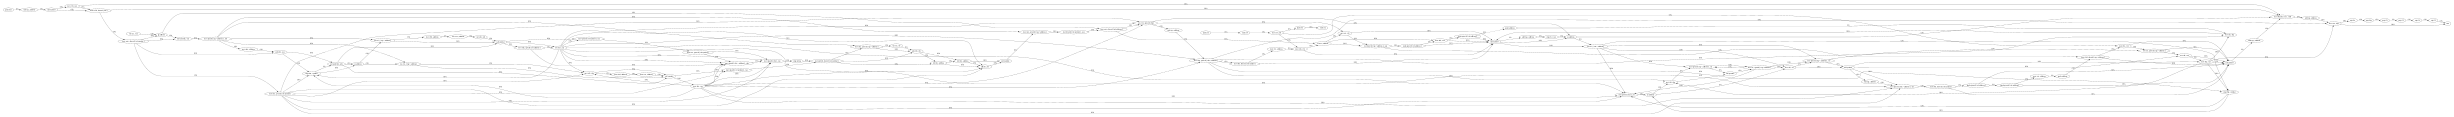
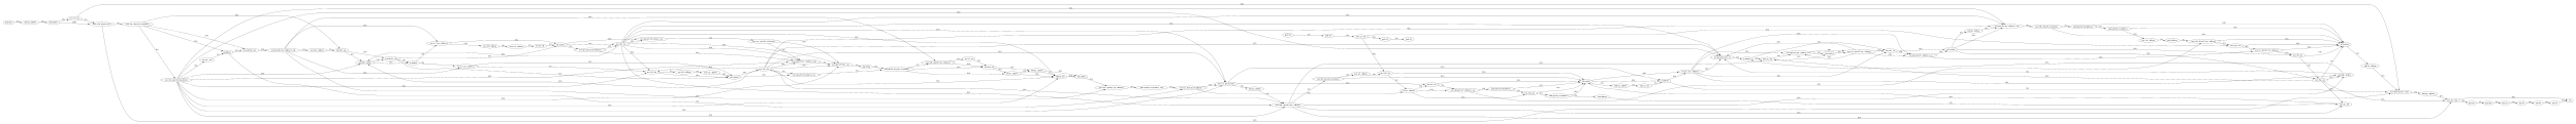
  digraph {
    fontname="Noto Serif"
    rankdir=LR
    node [fontname="Noto Serif"]
    edge [fontname="Noto Serif"]
    n1 [label="push r15"]
    n2 [label="push r14"]
    n3 [label="mov r14 , rdi"]
    n4 [label="push r13"]
    n5 [label="mov rdx , r14"]
    n6 [label="mov rdx , r14"]
    n7 [label="push r12"]
    n8 [label="or eax , address"]
    n9 [label="call symbol"]
    n10 [label="mov rsi , qword [ rsp + address ]"]
    n11 [label="call symbol"]
    n12 [label="push rbx"]
    n13 [label="sub rsp , address"]
    n14 [label="call symbol"]
    n15 [label="mov r13 , rax"]
    n16 [label="mov r15d , dword [ rax ]"]
    n17 [label="mov dword [ r13 ] , r15d"]
    n18 [label="mov eax , dword [ rel symbol ]"]
    n19 [label="add rsp , address"]
    n20 [label="mov rbx , qword [ rel symbol ]"]
    n21 [label="jg address"]
    n22 [label="movsxd rdx , eax"]
    n23 [label="sub edx , eax"]
    n24 [label="test eax , eax"]
    n25 [label="mov r12 , qword [ rbx ]"]
    n26 [label="mov rbp , qword [ rbx + address ]"]
    n27 [label="cmp rbx , symbol"]
    n28 [label="mov qword [ rbx ] , rsi"]
    n29 [label="mov qword [ rbx + address ] , rdx"]
    n30 [label="mov qword [ rbx ] , rax"]
    n31 [label="mov rdi , rbx"]
    n32 [label="mov qword [ rbx + address ] , rax"]
    n33 [label="add rdi , rbx"]
    n34 [label="mov eax , dword [ rel address ]"]
    n35 [label="mov qword [ rsp + address ] , rdx"]
    n36 [label="movsxd rdx , edx"]
    n37 [label="sub rsp , address"]
    n38 [label="mov rsi , r12"]
    n39 [label="ja address"]
    n40 [label="mov r8d , dword [ rel symbol ]"]
    n41 [label="mov rdi , rbp"]
    n42 [label="mov rax , rbp"]
    n43 [label="cmp rbp , symbol"]
    n44 [label="mov rdi , rbp"]
    n45 [label="je address"]
    n46 [label="je address"]
    n47 [label="jmp string"]
    n48 [label="call symbol"]
    n49 [label="mov r8d , address"]
    n50 [label="mov r8d , dword [ rel symbol ]"]
    n51 [label="call symbol"]
    n52 [label="mov dword [ rsp + address ] , eax"]
    n53 [label="mov r9d , eax"]
    n54 [label="mov edx , address"]
    n55 [label="lea rsi , [ rsp + address ]"]
    n56 [label="lea rsi , [ rsp + address ]"]
    n57 [label="mov rdx , qword [ rsp + address ]"]
    n58 [label="mov rax , qword [ rsp + address ]"]
    n59 [label="lea rsi , [ rax + address ]"]
    n60 [label="mov rcx , address"]
    n61 [label="pop rbx"]
    n62 [label=retn]
    n63 [label="mov qword [ rsp + address ] , rsi"]
    n64 [label="call symbol"]
    n65 [label="add rsp , address"]
    n66 [label="push qword [ rel address ]"]
    n67 [label="mov r9d , dword [ rsp + address ]"]
    n68 [label="push qword [ rel address ]"]
    n69 [label="push address"]
    n70 [label="cmp r12 , rax"]
    n71 [label="mov rdi , rsi"]
    n72 [label="mov qword [ rsp + address ] , rsi"]
    n73 [label="call symbol"]
    n74 [label="mov rsi , qword [ rsp + address ]"]
    n75 [label="call symbol"]
    n76 [label="mov r8d , address"]
    n77 [label="sub rdx , rdi"]
    n78 [label="xor esi , esi"]
    n79 [label="mov dword [ rel symbol ] , eax"]
    n80 [label="mov rdx , qword [ rel address ]"]
    n81 [label="mov rbx , rax"]
    n82 [label="mov qword [ rel symbol ] , rax"]
    n83 [label="mov rbx , rax"]
    n84 [label="mov qword [ rel symbol ] , rax"]
    n85 [label="mov ecx , address"]
    n86 [label="pop rbp"]
    n87 [label="pop r12"]
    n88 [label="pop r13"]
    n89 [label="pop r14"]
    n90 [label="pop r15"]
    n91 [label="sub rsp , address"]
    n92 [label="mov rdi , rax"]
    n93 [label="mov rbp , rax"]
    n94 [label="xor edi , edi"]
    n95 [label="mov rax , qword [ rel symbol ]"]
    n96 [label="movsxd rdi , dword [ rel symbol ]"]
    n97 [label="shl rdi , address"]
    n98 [label="shl rdx , address"]
    n99 [label="mov ecx , address"]
    n100 [label="push qword [ rel address ]"]
    n101 [label="push qword [ rel address ]"]
    n102 [label="add rsp , address"]
    n103 [label="mov rcx , address"]
    n104 [label="push address"]
    n1 -> n2 [label=CFG]
    n2 -> n3 [label=CFG]
    n3 -> n4 [label=CFG]
    n3 -> n5 [label=DFG]
    n3 -> n6 [label=DFG]
    n4 -> n7 [label=CFG]
    n5 -> n8 [label=CFG]
    n5 -> n9 [label=DFG]
    n6 -> n10 [label=CFG]
    n6 -> n11 [label=DFG]
    n8 -> n38 [label=CFG]
    n8 -> n52 [label=DFG]
    n8 -> n53 [label=DFG]
    n9 -> n39 [label=DFG]
    n9 -> n59 [label=DFG]
    n9 -> n65 [label=CFG]
    n10 -> n11 [label=DFG]
    n10 -> n92 [label=CFG]
    n11 -> n102 [label=CFG]
    n12 -> n13 [label=CFG]
    n13 -> n14 [label=CFG]
    n14 -> n15 [label=DFG]
    n14 -> n16 [label=DFG]
    n15 -> n16 [label=CFG]
    n15 -> n17 [label=DFG]
    n16 -> n17 [label=DFG]
    n16 -> n18 [label=CFG]
    n17 -> n19 [label=CFG]
    n18 -> n20 [label=CFG]
    n18 -> n21 [label=DFG]
    n18 -> n22 [label=DFG]
    n18 -> n23 [label=DFG]
    n19 -> n42 [label=CFG]
+   n20 -> n24 [label=CFG]
    n20 -> n25 [label=DFG]
+   n20 -> n26 [label=DFG]
    n20 -> n27 [label=DFG]
    n20 -> n28 [label=DFG]
    n20 -> n29 [label=DFG]
    n20 -> n30 [label=DFG]
    n20 -> n31 [label=DFG]
    n20 -> n32 [label=DFG]
    n20 -> n33 [label=DFG]
    n21 -> n22 [label=CFG]
    n21 -> n34 [label=CFG]
    n22 -> n35 [label=DFG]
    n23 -> n27 [label=CFG]
    n23 -> n36 [label=DFG]
    n24 -> n21 [label=CFG]
    n25 -> n37 [label=CFG]
    n25 -> n38 [label=DFG]
    n25 -> n39 [label=DFG]
    n26 -> n40 [label=CFG]
    n26 -> n41 [label=DFG]
    n26 -> n42 [label=DFG]
    n26 -> n43 [label=DFG]
    n26 -> n44 [label=DFG]
    n27 -> n36 [label=CFG]
    n27 -> n45 [label=DFG]
    n28 -> n46 [label=CFG]
    n29 -> n30 [label=CFG]
    n30 -> n47 [label=CFG]
    n31 -> n48 [label=DFG]
    n31 -> n49 [label=CFG]
    n32 -> n50 [label=CFG]
    n33 -> n51 [label=DFG]
    n34 -> n8 [label=DFG]
    n34 -> n25 [label=CFG]
    n35 -> n54 [label=CFG]
    n35 -> n55 [label=DFG]
    n35 -> n56 [label=DFG]
    n35 -> n57 [label=DFG]
    n35 -> n58 [label=DFG]
    n36 -> n45 [label=CFG]
    n36 -> n48 [label=DFG]
    n36 -> n75 [label=DFG]
    n37 -> n26 [label=CFG]
    n38 -> n9 [label=DFG]
    n38 -> n52 [label=CFG]
    n39 -> n17 [label=CFG]
    n39 -> n59 [label=CFG]
    n40 -> n9 [label=DFG]
    n40 -> n60 [label=CFG]
    n41 -> n9 [label=DFG]
    n42 -> n61 [label=CFG]
    n42 -> n62 [label=DFG]
    n43 -> n28 [label=CFG]
    n43 -> n46 [label=DFG]
    n44 -> n63 [label=CFG]
    n44 -> n64 [label=DFG]
    n45 -> n55 [label=CFG]
    n45 -> n56 [label=CFG]
    n46 -> n44 [label=CFG]
    n46 -> n71 [label=CFG]
    n47 -> n96 [label=DFG]
    n48 -> n83 [label=DFG]
    n48 -> n84 [label=DFG]
    n49 -> n99 [label=CFG]
    n50 -> n11 [label=DFG]
    n50 -> n100 [label=CFG]
    n51 -> n58 [label=CFG]
    n52 -> n66 [label=CFG]
    n52 -> n67 [label=DFG]
    n53 -> n9 [label=DFG]
    n53 -> n68 [label=CFG]
    n54 -> n23 [label=CFG]
    n55 -> n75 [label=DFG]
    n55 -> n76 [label=CFG]
    n56 -> n31 [label=CFG]
    n56 -> n48 [label=DFG]
    n57 -> n77 [label=DFG]
    n57 -> n78 [label=CFG]
    n58 -> n79 [label=DFG]
    n59 -> n28 [label=DFG]
    n59 -> n43 [label=CFG]
    n59 -> n63 [label=DFG]
    n59 -> n71 [label=DFG]
    n59 -> n72 [label=DFG]
    n60 -> n5 [label=CFG]
    n61 -> n86 [label=CFG]
    n63 -> n64 [label=CFG]
    n63 -> n74 [label=DFG]
    n64 -> n74 [label=CFG]
    n65 -> n70 [label=CFG]
    n66 -> n9 [label=DFG]
    n66 -> n53 [label=CFG]
    n67 -> n6 [label=CFG]
    n67 -> n11 [label=DFG]
    n68 -> n9 [label=DFG]
    n68 -> n69 [label=CFG]
    n69 -> n41 [label=CFG]
    n70 -> n39 [label=CFG]
    n71 -> n72 [label=CFG]
    n71 -> n73 [label=DFG]
    n72 -> n10 [label=DFG]
    n72 -> n73 [label=CFG]
    n73 -> n32 [label=DFG]
    n73 -> n91 [label=CFG]
    n73 -> n92 [label=DFG]
    n73 -> n93 [label=DFG]
    n74 -> n28 [label=DFG]
    n74 -> n63 [label=DFG]
    n74 -> n71 [label=DFG]
    n74 -> n72 [label=DFG]
    n75 -> n80 [label=CFG]
    n75 -> n81 [label=DFG]
    n75 -> n82 [label=DFG]
    n76 -> n85 [label=CFG]
    n77 -> n97 [label=CFG]
    n77 -> n98 [label=DFG]
    n78 -> n77 [label=CFG]
    n79 -> n34 [label=CFG]
    n80 -> n29 [label=DFG]
    n80 -> n81 [label=CFG]
    n81 -> n25 [label=DFG]
    n81 -> n26 [label=DFG]
    n81 -> n27 [label=DFG]
    n81 -> n28 [label=DFG]
    n81 -> n29 [label=DFG]
    n81 -> n30 [label=DFG]
    n81 -> n31 [label=DFG]
    n81 -> n32 [label=DFG]
    n81 -> n33 [label=DFG]
    n81 -> n82 [label=CFG]
    n82 -> n95 [label=CFG]
    n83 -> n25 [label=DFG]
    n83 -> n26 [label=DFG]
    n83 -> n27 [label=DFG]
    n83 -> n28 [label=DFG]
    n83 -> n29 [label=DFG]
    n83 -> n30 [label=DFG]
    n83 -> n31 [label=DFG]
    n83 -> n32 [label=DFG]
    n83 -> n33 [label=DFG]
    n83 -> n84 [label=CFG]
    n84 -> n96 [label=CFG]
    n85 -> n94 [label=CFG]
    n86 -> n87 [label=CFG]
    n87 -> n88 [label=CFG]
    n88 -> n89 [label=CFG]
    n89 -> n90 [label=CFG]
    n90 -> n62 [label=CFG]
    n91 -> n32 [label=CFG]
    n92 -> n11 [label=DFG]
    n92 -> n93 [label=CFG]
    n93 -> n11 [label=CFG]
    n93 -> n41 [label=DFG]
    n93 -> n42 [label=DFG]
    n93 -> n43 [label=DFG]
    n93 -> n44 [label=DFG]
    n94 -> n75 [label=CFG]
    n95 -> n29 [label=CFG]
    n95 -> n30 [label=DFG]
    n96 -> n57 [label=CFG]
    n96 -> n77 [label=DFG]
    n96 -> n97 [label=DFG]
    n97 -> n33 [label=DFG]
    n97 -> n98 [label=CFG]
    n98 -> n33 [label=CFG]
    n98 -> n51 [label=DFG]
    n99 -> n48 [label=CFG]
    n100 -> n11 [label=DFG]
    n100 -> n101 [label=CFG]
    n101 -> n11 [label=DFG]
    n101 -> n103 [label=CFG]
    n102 -> n17 [label=CFG]
    n103 -> n104 [label=CFG]
    n104 -> n67 [label=CFG]
  }
